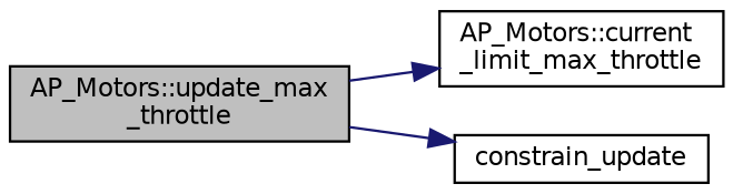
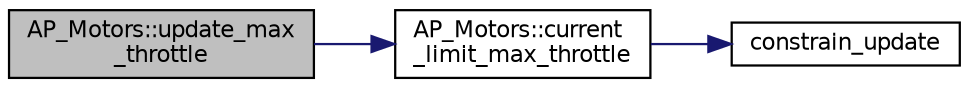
  digraph {
    rankdir=LR
    node [color=black fillcolor=white fontname=Helvetica fontsize=10 shape=record style=filled]
    edge [color=midnightblue fontname=Helvetica fontsize=10 labelfontname=Helvetica labelfontsize=10 style=solid]
    n1 [fillcolor=grey75 fontcolor=black height=0.2 label="AP_Motors::update_max\l_throttle" width=0.4]
    n2 [height=0.2 label="AP_Motors::current\l_limit_max_throttle" width=0.4]
    n3 [height=0.2 label=constrain_update width=0.4]
    n1 -> n2
-   n1 -> n3
+   n2 -> n3
  }
